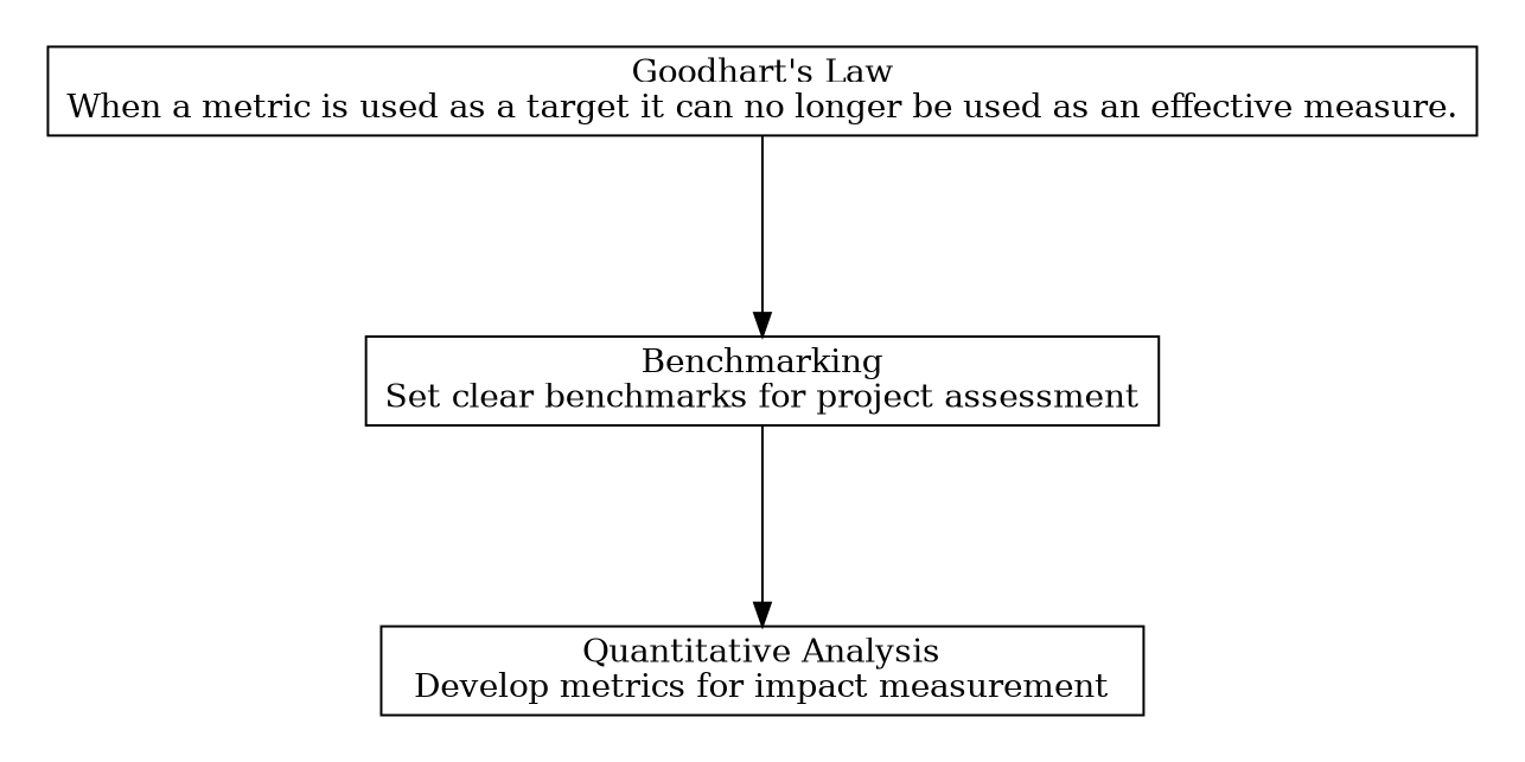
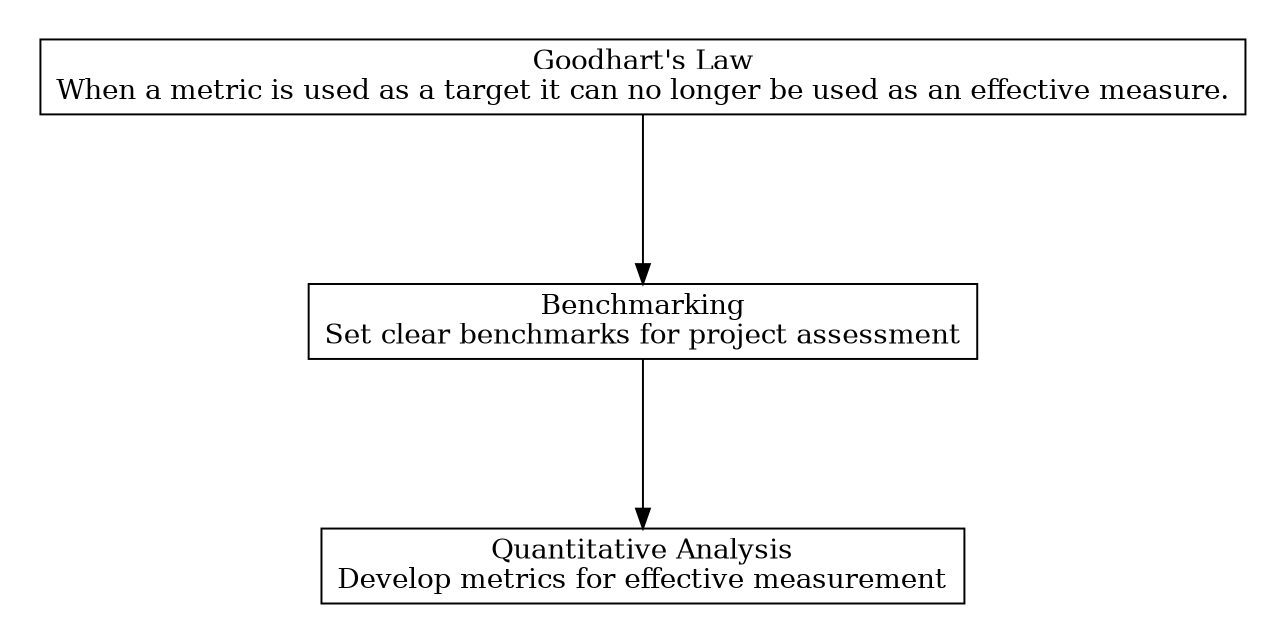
  digraph {
    nodesep=0.6
    rankdir=TB
    ranksep=1.2
    node [shape=box]
    n1 [label="Goodhart's Law\nWhen a metric is used as a target it can no longer be used as an effective measure.\n"]
-   n2 [label="Quantitative Analysis\nDevelop metrics for impact measurement"]
+   n2 [label="Quantitative Analysis\nDevelop metrics for effective measurement"]
    n3 [label="Benchmarking\nSet clear benchmarks for project assessment"]
    subgraph cluster_1 {
      rank=max
      style=invis
      n1
    }
    subgraph cluster_2 {
      rank=min
      style=invis
      n2
    }
    n1 -> n3
    n3 -> n2
  }
